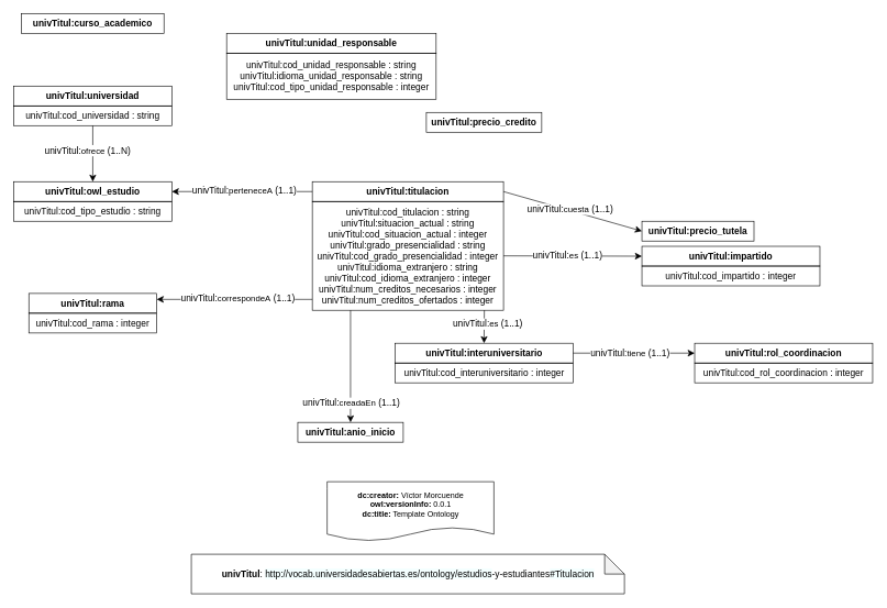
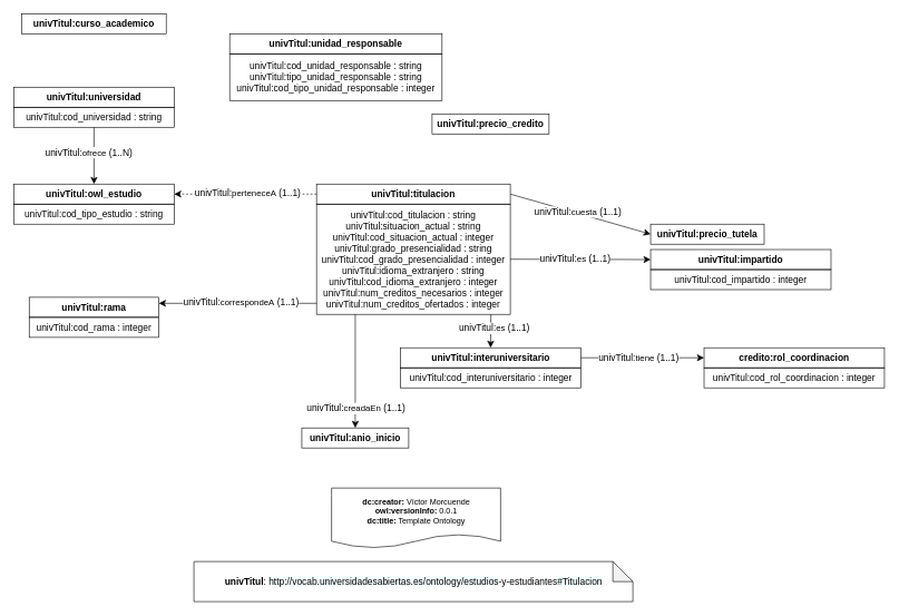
  <mxCell id="0" />
  <mxCell id="1" parent="0" />
  <mxCell id="2" value="&lt;div&gt;&lt;b&gt;dc:creator:&lt;/b&gt;&amp;nbsp;Víctor Morcuende&lt;/div&gt;&lt;div&gt;&lt;b&gt;owl:versionInfo:&lt;/b&gt; 0.0.1&lt;/div&gt;&lt;div&gt;&lt;b&gt;dc:title:&lt;/b&gt; Template Ontology&lt;/div&gt;" style="shape=document;whiteSpace=wrap;html=1;boundedLbl=1;labelBackgroundColor=#ffffff;strokeColor=#000000;fontSize=12;fontColor=#000000;size=0.233;fillColor=none;" parent="1" vertex="1"><mxGeometry x="495.5" y="730" width="253" height="90" as="geometry" /></mxCell>
  <mxCell id="3" value="&lt;div&gt;&lt;div&gt;&lt;div&gt;&lt;div&gt;&lt;div&gt;&lt;b&gt;univTitul&lt;/b&gt;:&amp;nbsp;&lt;span style=&quot;background-color: rgb(244 , 255 , 255)&quot;&gt;http://vocab.universidadesabiertas.es/ontology/estudios&lt;/span&gt;-y-estudiantes&lt;span style=&quot;background-color: rgb(244 , 255 , 255)&quot;&gt;#Titulacion&lt;/span&gt;&lt;/div&gt;&lt;/div&gt;&lt;/div&gt;&lt;/div&gt;&lt;/div&gt;" style="shape=note;whiteSpace=wrap;html=1;backgroundOutline=1;darkOpacity=0.05;fontSize=14;fillColor=none;align=center;" parent="1" vertex="1"><mxGeometry x="289.5" y="840" width="657" height="60" as="geometry" /></mxCell>
  <mxCell id="4" value="univTitul:cod_universidad : string" style="rounded=0;whiteSpace=wrap;html=1;snapToPoint=1;points=[[0.1,0],[0.2,0],[0.3,0],[0.4,0],[0.5,0],[0.6,0],[0.7,0],[0.8,0],[0.9,0],[0,0.1],[0,0.3],[0,0.5],[0,0.7],[0,0.9],[0.1,1],[0.2,1],[0.3,1],[0.4,1],[0.5,1],[0.6,1],[0.7,1],[0.8,1],[0.9,1],[1,0.1],[1,0.3],[1,0.5],[1,0.7],[1,0.9]];fontFamily=Helvetica;fontSize=14;fillColor=none;" parent="1" vertex="1"><mxGeometry x="20" y="160" width="240" height="30" as="geometry" /></mxCell>
  <mxCell id="5" value="&lt;b&gt;univTitul&lt;/b&gt;&lt;b&gt;:universidad&lt;/b&gt;" style="rounded=0;whiteSpace=wrap;html=1;snapToPoint=1;points=[[0.1,0],[0.2,0],[0.3,0],[0.4,0],[0.5,0],[0.6,0],[0.7,0],[0.8,0],[0.9,0],[0,0.1],[0,0.3],[0,0.5],[0,0.7],[0,0.9],[0.1,1],[0.2,1],[0.3,1],[0.4,1],[0.5,1],[0.6,1],[0.7,1],[0.8,1],[0.9,1],[1,0.1],[1,0.3],[1,0.5],[1,0.7],[1,0.9]];fontFamily=Helvetica;fontSize=14;fillColor=none;" parent="1" vertex="1"><mxGeometry x="20" y="130" width="240" height="30" as="geometry" /></mxCell>
  <mxCell id="6" value="&lt;b&gt;univTitul&lt;/b&gt;&lt;b&gt;:curso_academico&lt;/b&gt;" style="rounded=0;whiteSpace=wrap;html=1;snapToPoint=1;points=[[0.1,0],[0.2,0],[0.3,0],[0.4,0],[0.5,0],[0.6,0],[0.7,0],[0.8,0],[0.9,0],[0,0.1],[0,0.3],[0,0.5],[0,0.7],[0,0.9],[0.1,1],[0.2,1],[0.3,1],[0.4,1],[0.5,1],[0.6,1],[0.7,1],[0.8,1],[0.9,1],[1,0.1],[1,0.3],[1,0.5],[1,0.7],[1,0.9]];fontFamily=Helvetica;fontSize=14;fillColor=none;" parent="1" vertex="1"><mxGeometry x="32" y="20" width="216" height="30" as="geometry" /></mxCell>
- <mxCell id="7" value="univTitul:cod_unidad_responsable&lt;b&gt;&amp;nbsp;&lt;/b&gt;: string&lt;br&gt;univTitul:idioma_unidad_responsable&lt;b&gt;&amp;nbsp;&lt;/b&gt;: string&lt;br&gt;univTitul:cod_tipo_unidad_responsable&lt;b&gt;&amp;nbsp;&lt;/b&gt;: integer" style="rounded=0;whiteSpace=wrap;html=1;snapToPoint=1;points=[[0.1,0],[0.2,0],[0.3,0],[0.4,0],[0.5,0],[0.6,0],[0.7,0],[0.8,0],[0.9,0],[0,0.1],[0,0.3],[0,0.5],[0,0.7],[0,0.9],[0.1,1],[0.2,1],[0.3,1],[0.4,1],[0.5,1],[0.6,1],[0.7,1],[0.8,1],[0.9,1],[1,0.1],[1,0.3],[1,0.5],[1,0.7],[1,0.9]];fontFamily=Helvetica;fontSize=14;fillColor=none;" parent="1" vertex="1"><mxGeometry x="343" y="80" width="317.87" height="70" as="geometry" /></mxCell>
+ <mxCell id="7" value="univTitul:cod_unidad_responsable&lt;b&gt;&amp;nbsp;&lt;/b&gt;: string&lt;br&gt;univTitul:tipo_unidad_responsable&lt;b&gt;&amp;nbsp;&lt;/b&gt;: string&lt;br&gt;univTitul:cod_tipo_unidad_responsable&lt;b&gt;&amp;nbsp;&lt;/b&gt;: integer" style="rounded=0;whiteSpace=wrap;html=1;snapToPoint=1;points=[[0.1,0],[0.2,0],[0.3,0],[0.4,0],[0.5,0],[0.6,0],[0.7,0],[0.8,0],[0.9,0],[0,0.1],[0,0.3],[0,0.5],[0,0.7],[0,0.9],[0.1,1],[0.2,1],[0.3,1],[0.4,1],[0.5,1],[0.6,1],[0.7,1],[0.8,1],[0.9,1],[1,0.1],[1,0.3],[1,0.5],[1,0.7],[1,0.9]];fontFamily=Helvetica;fontSize=14;fillColor=none;" parent="1" vertex="1"><mxGeometry x="343" y="80" width="317.87" height="70" as="geometry" /></mxCell>
  <mxCell id="8" value="&lt;b&gt;univTitul:unidad_responsable&lt;/b&gt;" style="rounded=0;whiteSpace=wrap;html=1;snapToPoint=1;points=[[0.1,0],[0.2,0],[0.3,0],[0.4,0],[0.5,0],[0.6,0],[0.7,0],[0.8,0],[0.9,0],[0,0.1],[0,0.3],[0,0.5],[0,0.7],[0,0.9],[0.1,1],[0.2,1],[0.3,1],[0.4,1],[0.5,1],[0.6,1],[0.7,1],[0.8,1],[0.9,1],[1,0.1],[1,0.3],[1,0.5],[1,0.7],[1,0.9]];fontFamily=Helvetica;fontSize=14;fillColor=none;" parent="1" vertex="1"><mxGeometry x="343" y="50" width="317.87" height="30" as="geometry" /></mxCell>
  <mxCell id="9" value="univTitul:cod_tipo_estudio : string" style="rounded=0;whiteSpace=wrap;html=1;snapToPoint=1;points=[[0.1,0],[0.2,0],[0.3,0],[0.4,0],[0.5,0],[0.6,0],[0.7,0],[0.8,0],[0.9,0],[0,0.1],[0,0.3],[0,0.5],[0,0.7],[0,0.9],[0.1,1],[0.2,1],[0.3,1],[0.4,1],[0.5,1],[0.6,1],[0.7,1],[0.8,1],[0.9,1],[1,0.1],[1,0.3],[1,0.5],[1,0.7],[1,0.9]];fontFamily=Helvetica;fontSize=14;fillColor=none;" parent="1" vertex="1"><mxGeometry x="20" y="305" width="240" height="30" as="geometry" /></mxCell>
  <mxCell id="10" value="&lt;b&gt;univTitul&lt;/b&gt;&lt;b&gt;:owl_estudio&lt;/b&gt;" style="rounded=0;whiteSpace=wrap;html=1;snapToPoint=1;points=[[0.1,0],[0.2,0],[0.3,0],[0.4,0],[0.5,0],[0.6,0],[0.7,0],[0.8,0],[0.9,0],[0,0.1],[0,0.3],[0,0.5],[0,0.7],[0,0.9],[0.1,1],[0.2,1],[0.3,1],[0.4,1],[0.5,1],[0.6,1],[0.7,1],[0.8,1],[0.9,1],[1,0.1],[1,0.3],[1,0.5],[1,0.7],[1,0.9]];fontFamily=Helvetica;fontSize=14;fillColor=none;" parent="1" vertex="1"><mxGeometry x="20" y="275" width="240" height="30" as="geometry" /></mxCell>
  <mxCell id="11" value="" style="endArrow=classic;html=1;exitX=0.5;exitY=1;exitDx=0;exitDy=0;entryX=0.5;entryY=0;entryDx=0;entryDy=0;endSize=8;arcSize=0;rounded=0;fontFamily=Helvetica;fontSize=14;" parent="1" source="4" target="10" edge="1"><mxGeometry width="50" height="50" relative="1" as="geometry"><mxPoint x="562" y="155" as="sourcePoint" /><mxPoint x="298" y="155" as="targetPoint" /></mxGeometry></mxCell>
  <mxCell id="12" value="univTitul:&lt;font size=&quot;2&quot;&gt;ofrece&lt;/font&gt;&amp;nbsp;(1..N)&lt;span style=&quot;background-color: rgb(248 , 249 , 250)&quot;&gt;&lt;br&gt;&lt;/span&gt;" style="text;html=1;align=center;verticalAlign=middle;resizable=0;points=[];labelBackgroundColor=#ffffff;fontFamily=Helvetica;fontSize=14;fillColor=none;" parent="11" vertex="1" connectable="0"><mxGeometry x="-0.127" relative="1" as="geometry"><mxPoint x="-9" as="offset" /></mxGeometry></mxCell>
  <mxCell id="13" value="univTitul:cod_titulacion : string&lt;br&gt;univTitul:situacion_actual : string&lt;br&gt;univTitul:cod_situacion_actual&amp;nbsp;: integer&lt;br&gt;univTitul:grado_presencialidad : string&lt;br&gt;univTitul:cod_grado_presencialidad&amp;nbsp;: integer&lt;br&gt;univTitul:idioma_extranjero : string&lt;br&gt;univTitul:cod_idioma_extranjero&amp;nbsp;: integer&lt;br&gt;univTitul:num_creditos_necesarios : integer&lt;br&gt;univTitul:num_creditos_ofertados : integer" style="rounded=0;whiteSpace=wrap;html=1;snapToPoint=1;points=[[0.1,0],[0.2,0],[0.3,0],[0.4,0],[0.5,0],[0.6,0],[0.7,0],[0.8,0],[0.9,0],[0,0.1],[0,0.3],[0,0.5],[0,0.7],[0,0.9],[0.1,1],[0.2,1],[0.3,1],[0.4,1],[0.5,1],[0.6,1],[0.7,1],[0.8,1],[0.9,1],[1,0.1],[1,0.3],[1,0.5],[1,0.7],[1,0.9]];fontFamily=Helvetica;fontSize=14;fillColor=none;" parent="1" vertex="1"><mxGeometry x="473" y="305" width="290" height="165" as="geometry" /></mxCell>
  <mxCell id="14" value="&lt;b&gt;univTitul&lt;/b&gt;&lt;b&gt;:titulacion&lt;/b&gt;" style="rounded=0;whiteSpace=wrap;html=1;snapToPoint=1;points=[[0.1,0],[0.2,0],[0.3,0],[0.4,0],[0.5,0],[0.6,0],[0.7,0],[0.8,0],[0.9,0],[0,0.1],[0,0.3],[0,0.5],[0,0.7],[0,0.9],[0.1,1],[0.2,1],[0.3,1],[0.4,1],[0.5,1],[0.6,1],[0.7,1],[0.8,1],[0.9,1],[1,0.1],[1,0.3],[1,0.5],[1,0.7],[1,0.9]];fontFamily=Helvetica;fontSize=14;fillColor=none;" parent="1" vertex="1"><mxGeometry x="473" y="275" width="290" height="30" as="geometry" /></mxCell>
- <mxCell id="15" value="" style="endArrow=classic;html=1;exitX=0;exitY=0.5;exitDx=0;exitDy=0;entryX=1;entryY=0.5;entryDx=0;entryDy=0;endSize=8;arcSize=0;rounded=0;fontFamily=Helvetica;fontSize=14;" parent="1" source="14" target="10" edge="1"><mxGeometry width="50" height="50" relative="1" as="geometry"><mxPoint x="178" y="285" as="sourcePoint" /><mxPoint x="178" y="170" as="targetPoint" /></mxGeometry></mxCell>
+ <mxCell id="15" value="" style="endArrow=classic;html=1;exitX=0;exitY=0.5;exitDx=0;exitDy=0;entryX=1;entryY=0.5;entryDx=0;entryDy=0;endSize=8;arcSize=0;rounded=0;fontFamily=Helvetica;fontSize=14;dashed=1;" parent="1" source="14" target="10" edge="1"><mxGeometry width="50" height="50" relative="1" as="geometry"><mxPoint x="178" y="285" as="sourcePoint" /><mxPoint x="178" y="170" as="targetPoint" /></mxGeometry></mxCell>
  <mxCell id="16" value="univTitul:&lt;font size=&quot;2&quot;&gt;perteneceA&lt;/font&gt;&amp;nbsp;(1..1)&lt;span style=&quot;background-color: rgb(248 , 249 , 250)&quot;&gt;&lt;br&gt;&lt;/span&gt;" style="text;html=1;align=center;verticalAlign=middle;resizable=0;points=[];labelBackgroundColor=#ffffff;fontFamily=Helvetica;fontSize=14;fillColor=none;" parent="15" vertex="1" connectable="0"><mxGeometry x="-0.127" relative="1" as="geometry"><mxPoint x="-11" y="-2" as="offset" /></mxGeometry></mxCell>
  <mxCell id="17" value="univTitul:cod_rama : integer" style="rounded=0;whiteSpace=wrap;html=1;snapToPoint=1;points=[[0.1,0],[0.2,0],[0.3,0],[0.4,0],[0.5,0],[0.6,0],[0.7,0],[0.8,0],[0.9,0],[0,0.1],[0,0.3],[0,0.5],[0,0.7],[0,0.9],[0.1,1],[0.2,1],[0.3,1],[0.4,1],[0.5,1],[0.6,1],[0.7,1],[0.8,1],[0.9,1],[1,0.1],[1,0.3],[1,0.5],[1,0.7],[1,0.9]];fontFamily=Helvetica;fontSize=14;fillColor=none;" parent="1" vertex="1"><mxGeometry x="43" y="474.5" width="194" height="30" as="geometry" /></mxCell>
  <mxCell id="18" value="&lt;b&gt;univTitul&lt;/b&gt;&lt;b&gt;:rama&lt;/b&gt;" style="rounded=0;whiteSpace=wrap;html=1;snapToPoint=1;points=[[0.1,0],[0.2,0],[0.3,0],[0.4,0],[0.5,0],[0.6,0],[0.7,0],[0.8,0],[0.9,0],[0,0.1],[0,0.3],[0,0.5],[0,0.7],[0,0.9],[0.1,1],[0.2,1],[0.3,1],[0.4,1],[0.5,1],[0.6,1],[0.7,1],[0.8,1],[0.9,1],[1,0.1],[1,0.3],[1,0.5],[1,0.7],[1,0.9]];fontFamily=Helvetica;fontSize=14;fillColor=none;" parent="1" vertex="1"><mxGeometry x="43" y="444.5" width="194" height="30" as="geometry" /></mxCell>
  <mxCell id="19" value="" style="endArrow=classic;html=1;endSize=8;arcSize=0;rounded=0;fontFamily=Helvetica;fontSize=14;entryX=1;entryY=0.3;entryDx=0;entryDy=0;exitX=0;exitY=0.9;exitDx=0;exitDy=0;" parent="1" source="13" target="18" edge="1"><mxGeometry width="50" height="50" relative="1" as="geometry"><mxPoint x="660" y="360" as="sourcePoint" /><mxPoint x="680" y="390" as="targetPoint" /></mxGeometry></mxCell>
  <mxCell id="20" value="univTitul:&lt;font size=&quot;2&quot;&gt;correspondeA&lt;/font&gt;&amp;nbsp;(1..1)&lt;span style=&quot;background-color: rgb(248 , 249 , 250)&quot;&gt;&lt;br&gt;&lt;/span&gt;" style="text;html=1;align=center;verticalAlign=middle;resizable=0;points=[];labelBackgroundColor=#ffffff;fontFamily=Helvetica;fontSize=14;fillColor=none;" parent="19" vertex="1" connectable="0"><mxGeometry x="-0.127" relative="1" as="geometry"><mxPoint x="-11" y="-2" as="offset" /></mxGeometry></mxCell>
  <mxCell id="21" value="univTitul:cod_interuniversitario : integer" style="rounded=0;whiteSpace=wrap;html=1;snapToPoint=1;points=[[0.1,0],[0.2,0],[0.3,0],[0.4,0],[0.5,0],[0.6,0],[0.7,0],[0.8,0],[0.9,0],[0,0.1],[0,0.3],[0,0.5],[0,0.7],[0,0.9],[0.1,1],[0.2,1],[0.3,1],[0.4,1],[0.5,1],[0.6,1],[0.7,1],[0.8,1],[0.9,1],[1,0.1],[1,0.3],[1,0.5],[1,0.7],[1,0.9]];fontFamily=Helvetica;fontSize=14;fillColor=none;" parent="1" vertex="1"><mxGeometry x="598.5" y="550" width="270" height="30" as="geometry" /></mxCell>
  <mxCell id="22" value="&lt;b&gt;univTitul&lt;/b&gt;&lt;b&gt;:interuniversitario&lt;/b&gt;" style="rounded=0;whiteSpace=wrap;html=1;snapToPoint=1;points=[[0.1,0],[0.2,0],[0.3,0],[0.4,0],[0.5,0],[0.6,0],[0.7,0],[0.8,0],[0.9,0],[0,0.1],[0,0.3],[0,0.5],[0,0.7],[0,0.9],[0.1,1],[0.2,1],[0.3,1],[0.4,1],[0.5,1],[0.6,1],[0.7,1],[0.8,1],[0.9,1],[1,0.1],[1,0.3],[1,0.5],[1,0.7],[1,0.9]];fontFamily=Helvetica;fontSize=14;fillColor=none;" parent="1" vertex="1"><mxGeometry x="598.5" y="520" width="270" height="30" as="geometry" /></mxCell>
  <mxCell id="23" value="" style="endArrow=classic;html=1;endSize=8;arcSize=0;rounded=0;fontFamily=Helvetica;fontSize=14;entryX=0.5;entryY=0;entryDx=0;entryDy=0;exitX=0.9;exitY=1;exitDx=0;exitDy=0;" parent="1" source="13" target="22" edge="1"><mxGeometry width="50" height="50" relative="1" as="geometry"><mxPoint x="643" y="345" as="sourcePoint" /><mxPoint x="643" y="450" as="targetPoint" /></mxGeometry></mxCell>
  <mxCell id="24" value="univTitul:&lt;font size=&quot;2&quot;&gt;es&lt;/font&gt;&amp;nbsp;(1..1)&lt;span style=&quot;background-color: rgb(248 , 249 , 250)&quot;&gt;&lt;br&gt;&lt;/span&gt;" style="text;html=1;align=center;verticalAlign=middle;resizable=0;points=[];labelBackgroundColor=#ffffff;fontFamily=Helvetica;fontSize=14;fillColor=none;" parent="23" vertex="1" connectable="0"><mxGeometry x="-0.127" relative="1" as="geometry"><mxPoint x="5" y="-1" as="offset" /></mxGeometry></mxCell>
  <mxCell id="25" value="univTitul:cod_rol_coordinacion&amp;nbsp;: integer" style="rounded=0;whiteSpace=wrap;html=1;snapToPoint=1;points=[[0.1,0],[0.2,0],[0.3,0],[0.4,0],[0.5,0],[0.6,0],[0.7,0],[0.8,0],[0.9,0],[0,0.1],[0,0.3],[0,0.5],[0,0.7],[0,0.9],[0.1,1],[0.2,1],[0.3,1],[0.4,1],[0.5,1],[0.6,1],[0.7,1],[0.8,1],[0.9,1],[1,0.1],[1,0.3],[1,0.5],[1,0.7],[1,0.9]];fontFamily=Helvetica;fontSize=14;fillColor=none;" parent="1" vertex="1"><mxGeometry x="1053" y="550" width="270" height="30" as="geometry" /></mxCell>
- <mxCell id="26" value="&lt;b&gt;univTitul&lt;/b&gt;&lt;b&gt;:rol_coordinacion&lt;/b&gt;" style="rounded=0;whiteSpace=wrap;html=1;snapToPoint=1;points=[[0.1,0],[0.2,0],[0.3,0],[0.4,0],[0.5,0],[0.6,0],[0.7,0],[0.8,0],[0.9,0],[0,0.1],[0,0.3],[0,0.5],[0,0.7],[0,0.9],[0.1,1],[0.2,1],[0.3,1],[0.4,1],[0.5,1],[0.6,1],[0.7,1],[0.8,1],[0.9,1],[1,0.1],[1,0.3],[1,0.5],[1,0.7],[1,0.9]];fontFamily=Helvetica;fontSize=14;fillColor=none;" parent="1" vertex="1"><mxGeometry x="1053" y="520" width="270" height="30" as="geometry" /></mxCell>
+ <mxCell id="26" value="&lt;b&gt;credito&lt;/b&gt;&lt;b&gt;:rol_coordinacion&lt;/b&gt;" style="rounded=0;whiteSpace=wrap;html=1;snapToPoint=1;points=[[0.1,0],[0.2,0],[0.3,0],[0.4,0],[0.5,0],[0.6,0],[0.7,0],[0.8,0],[0.9,0],[0,0.1],[0,0.3],[0,0.5],[0,0.7],[0,0.9],[0.1,1],[0.2,1],[0.3,1],[0.4,1],[0.5,1],[0.6,1],[0.7,1],[0.8,1],[0.9,1],[1,0.1],[1,0.3],[1,0.5],[1,0.7],[1,0.9]];fontFamily=Helvetica;fontSize=14;fillColor=none;" parent="1" vertex="1"><mxGeometry x="1053" y="520" width="270" height="30" as="geometry" /></mxCell>
  <mxCell id="27" value="" style="endArrow=classic;html=1;endSize=8;arcSize=0;rounded=0;fontFamily=Helvetica;fontSize=14;entryX=0;entryY=0.5;entryDx=0;entryDy=0;exitX=1;exitY=0.5;exitDx=0;exitDy=0;" parent="1" source="22" target="26" edge="1"><mxGeometry width="50" height="50" relative="1" as="geometry"><mxPoint x="909" y="494.5" as="sourcePoint" /><mxPoint x="1087" y="494.5" as="targetPoint" /></mxGeometry></mxCell>
  <mxCell id="28" value="univTitul:&lt;font size=&quot;2&quot;&gt;tiene&lt;/font&gt;&amp;nbsp;(1..1)&lt;span style=&quot;background-color: rgb(248 , 249 , 250)&quot;&gt;&lt;br&gt;&lt;/span&gt;" style="text;html=1;align=center;verticalAlign=middle;resizable=0;points=[];labelBackgroundColor=#ffffff;fontFamily=Helvetica;fontSize=14;fillColor=none;" parent="27" vertex="1" connectable="0"><mxGeometry x="-0.127" relative="1" as="geometry"><mxPoint x="5" y="-1" as="offset" /></mxGeometry></mxCell>
  <mxCell id="29" value="univTitul:cod_impartido&lt;b&gt;&amp;nbsp;&lt;/b&gt;: integer" style="rounded=0;whiteSpace=wrap;html=1;snapToPoint=1;points=[[0.1,0],[0.2,0],[0.3,0],[0.4,0],[0.5,0],[0.6,0],[0.7,0],[0.8,0],[0.9,0],[0,0.1],[0,0.3],[0,0.5],[0,0.7],[0,0.9],[0.1,1],[0.2,1],[0.3,1],[0.4,1],[0.5,1],[0.6,1],[0.7,1],[0.8,1],[0.9,1],[1,0.1],[1,0.3],[1,0.5],[1,0.7],[1,0.9]];fontFamily=Helvetica;fontSize=14;fillColor=none;" parent="1" vertex="1"><mxGeometry x="973" y="403" width="270" height="30" as="geometry" /></mxCell>
  <mxCell id="30" value="&lt;b&gt;univTitul&lt;/b&gt;&lt;b&gt;:impartido&lt;/b&gt;" style="rounded=0;whiteSpace=wrap;html=1;snapToPoint=1;points=[[0.1,0],[0.2,0],[0.3,0],[0.4,0],[0.5,0],[0.6,0],[0.7,0],[0.8,0],[0.9,0],[0,0.1],[0,0.3],[0,0.5],[0,0.7],[0,0.9],[0.1,1],[0.2,1],[0.3,1],[0.4,1],[0.5,1],[0.6,1],[0.7,1],[0.8,1],[0.9,1],[1,0.1],[1,0.3],[1,0.5],[1,0.7],[1,0.9]];fontFamily=Helvetica;fontSize=14;fillColor=none;" parent="1" vertex="1"><mxGeometry x="973" y="373" width="270" height="30" as="geometry" /></mxCell>
  <mxCell id="31" value="" style="endArrow=classic;html=1;endSize=8;arcSize=0;rounded=0;fontFamily=Helvetica;fontSize=14;entryX=0;entryY=0.5;entryDx=0;entryDy=0;exitX=1;exitY=0.5;exitDx=0;exitDy=0;" parent="1" source="13" target="30" edge="1"><mxGeometry width="50" height="50" relative="1" as="geometry"><mxPoint x="793" y="390" as="sourcePoint" /><mxPoint x="729" y="285" as="targetPoint" /></mxGeometry></mxCell>
  <mxCell id="32" value="univTitul:&lt;font size=&quot;2&quot;&gt;es&lt;/font&gt;&amp;nbsp;(1..1)&lt;span style=&quot;background-color: rgb(248 , 249 , 250)&quot;&gt;&lt;br&gt;&lt;/span&gt;" style="text;html=1;align=center;verticalAlign=middle;resizable=0;points=[];labelBackgroundColor=#ffffff;fontFamily=Helvetica;fontSize=14;fillColor=none;" parent="31" vertex="1" connectable="0"><mxGeometry x="-0.127" relative="1" as="geometry"><mxPoint x="5" y="-1" as="offset" /></mxGeometry></mxCell>
  <mxCell id="33" value="&lt;b&gt;univTitul:anio_inicio&lt;/b&gt;" style="rounded=0;whiteSpace=wrap;html=1;snapToPoint=1;points=[[0.1,0],[0.2,0],[0.3,0],[0.4,0],[0.5,0],[0.6,0],[0.7,0],[0.8,0],[0.9,0],[0,0.1],[0,0.3],[0,0.5],[0,0.7],[0,0.9],[0.1,1],[0.2,1],[0.3,1],[0.4,1],[0.5,1],[0.6,1],[0.7,1],[0.8,1],[0.9,1],[1,0.1],[1,0.3],[1,0.5],[1,0.7],[1,0.9]];fontFamily=Helvetica;fontSize=14;fillColor=none;" parent="1" vertex="1"><mxGeometry x="451" y="640" width="160" height="30" as="geometry" /></mxCell>
  <mxCell id="34" value="" style="endArrow=classic;html=1;entryX=0.5;entryY=0;entryDx=0;entryDy=0;endSize=8;arcSize=0;rounded=0;fontFamily=Helvetica;fontSize=14;exitX=0.2;exitY=1;exitDx=0;exitDy=0;" parent="1" source="13" target="33" edge="1"><mxGeometry width="50" height="50" relative="1" as="geometry"><mxPoint x="533" y="671" as="sourcePoint" /><mxPoint x="616.935" y="616" as="targetPoint" /></mxGeometry></mxCell>
  <mxCell id="35" value="univTitul:&lt;font size=&quot;2&quot;&gt;creadaEn&lt;/font&gt;&amp;nbsp;(1..1)&lt;span style=&quot;background-color: rgb(248 , 249 , 250)&quot;&gt;&lt;br&gt;&lt;/span&gt;" style="text;html=1;align=center;verticalAlign=middle;resizable=0;points=[];labelBackgroundColor=#ffffff;fontFamily=Helvetica;fontSize=14;fillColor=none;" parent="34" vertex="1" connectable="0"><mxGeometry x="-0.127" relative="1" as="geometry"><mxPoint y="66" as="offset" /></mxGeometry></mxCell>
  <mxCell id="36" value="&lt;b&gt;univTitul&lt;/b&gt;&lt;b&gt;:precio_credito&lt;/b&gt;" style="rounded=0;whiteSpace=wrap;html=1;snapToPoint=1;points=[[0.1,0],[0.2,0],[0.3,0],[0.4,0],[0.5,0],[0.6,0],[0.7,0],[0.8,0],[0.9,0],[0,0.1],[0,0.3],[0,0.5],[0,0.7],[0,0.9],[0.1,1],[0.2,1],[0.3,1],[0.4,1],[0.5,1],[0.6,1],[0.7,1],[0.8,1],[0.9,1],[1,0.1],[1,0.3],[1,0.5],[1,0.7],[1,0.9]];fontFamily=Helvetica;fontSize=14;fillColor=none;" parent="1" vertex="1"><mxGeometry x="646" y="170" width="175" height="30" as="geometry" /></mxCell>
  <mxCell id="37" value="&lt;b&gt;univTitul&lt;/b&gt;&lt;b&gt;:precio_tutela&lt;/b&gt;" style="rounded=0;whiteSpace=wrap;html=1;snapToPoint=1;points=[[0.1,0],[0.2,0],[0.3,0],[0.4,0],[0.5,0],[0.6,0],[0.7,0],[0.8,0],[0.9,0],[0,0.1],[0,0.3],[0,0.5],[0,0.7],[0,0.9],[0.1,1],[0.2,1],[0.3,1],[0.4,1],[0.5,1],[0.6,1],[0.7,1],[0.8,1],[0.9,1],[1,0.1],[1,0.3],[1,0.5],[1,0.7],[1,0.9]];fontFamily=Helvetica;fontSize=14;fillColor=none;" parent="1" vertex="1"><mxGeometry x="973" y="335" width="170" height="30" as="geometry" /></mxCell>
  <mxCell id="38" value="" style="endArrow=classic;html=1;entryX=0;entryY=0.5;entryDx=0;entryDy=0;endSize=8;arcSize=0;rounded=0;fontFamily=Helvetica;fontSize=14;exitX=1;exitY=0.5;exitDx=0;exitDy=0;" parent="1" source="14" target="37" edge="1"><mxGeometry width="50" height="50" relative="1" as="geometry"><mxPoint x="744" y="285" as="sourcePoint" /><mxPoint x="743.5" y="140" as="targetPoint" /></mxGeometry></mxCell>
  <mxCell id="39" value="univTitul:&lt;font size=&quot;2&quot;&gt;cuesta&lt;/font&gt;&amp;nbsp;(1..1)&lt;span style=&quot;background-color: rgb(248 , 249 , 250)&quot;&gt;&lt;br&gt;&lt;/span&gt;" style="text;html=1;align=center;verticalAlign=middle;resizable=0;points=[];labelBackgroundColor=#ffffff;fontFamily=Helvetica;fontSize=14;fillColor=none;" parent="38" vertex="1" connectable="0"><mxGeometry x="-0.127" relative="1" as="geometry"><mxPoint x="9" as="offset" /></mxGeometry></mxCell>
